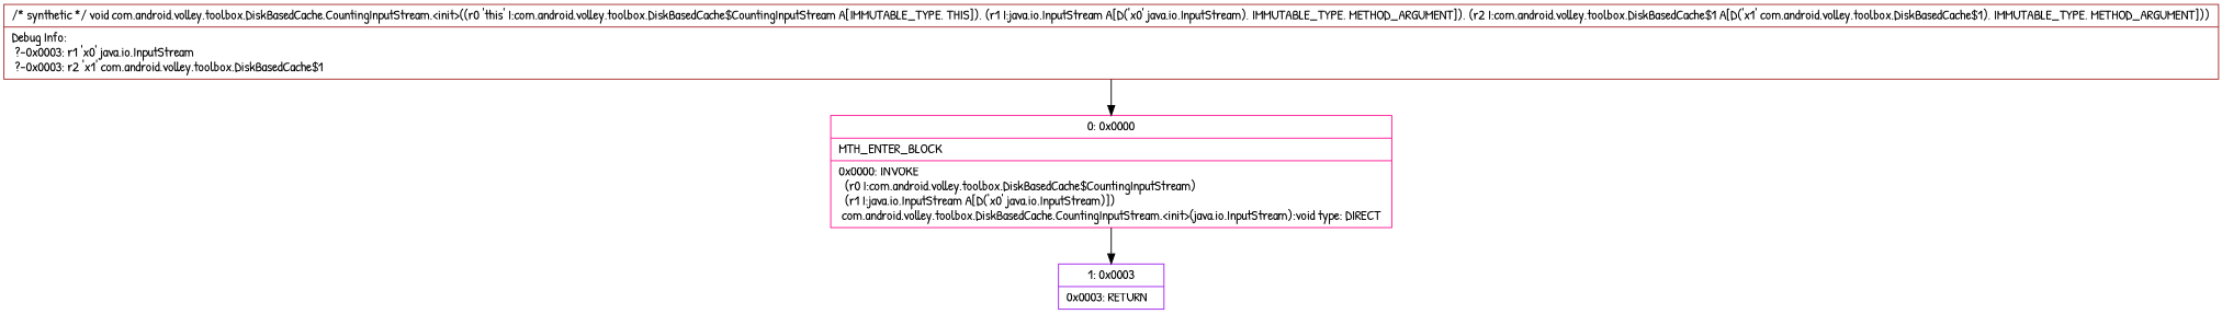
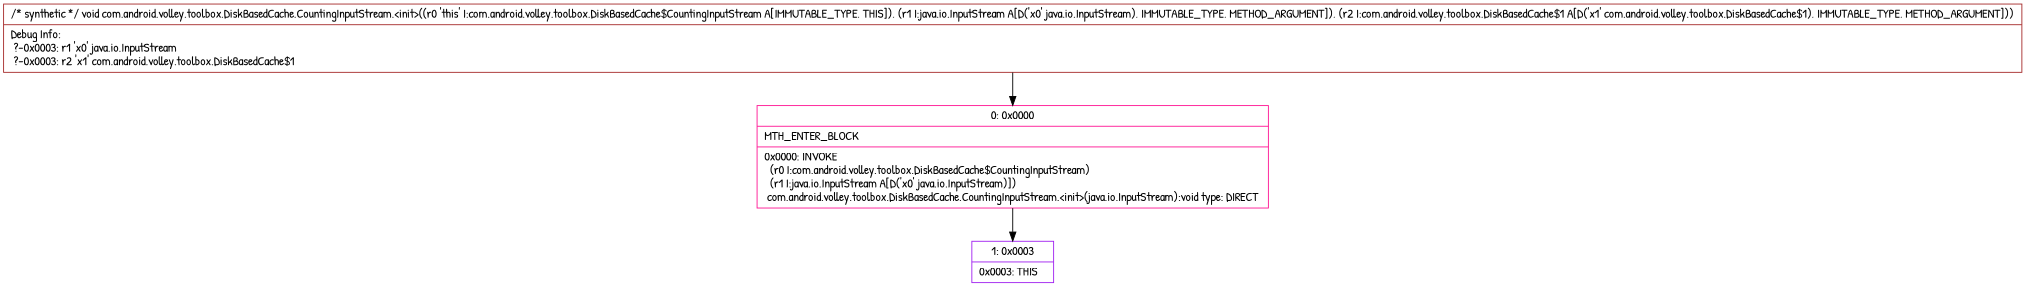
  digraph {
    fontname="Patrick Hand"
    node [shape=record fontname="Patrick Hand"]
    edge [fontname="Patrick Hand"]
    n1 [label="{0\:\ 0x0000|MTH_ENTER_BLOCK\l|0x0000: INVOKE  \l  (r0 I:com.android.volley.toolbox.DiskBasedCache$CountingInputStream)\l  (r1 I:java.io.InputStream A[D('x0' java.io.InputStream)])\l com.android.volley.toolbox.DiskBasedCache.CountingInputStream.\<init\>(java.io.InputStream):void type: DIRECT \l}" color=deeppink]
-   n2 [label="{1\:\ 0x0003|0x0003: RETURN   \l}" color=purple]
+   n2 [label="{1\:\ 0x0003|0x0003: THIS   \l}" color=purple]
    n3 [label="{\/* synthetic *\/ void com.android.volley.toolbox.DiskBasedCache.CountingInputStream.\<init\>((r0 'this' I:com.android.volley.toolbox.DiskBasedCache$CountingInputStream A[IMMUTABLE_TYPE, THIS]), (r1 I:java.io.InputStream A[D('x0' java.io.InputStream), IMMUTABLE_TYPE, METHOD_ARGUMENT]), (r2 I:com.android.volley.toolbox.DiskBasedCache$1 A[D('x1' com.android.volley.toolbox.DiskBasedCache$1), IMMUTABLE_TYPE, METHOD_ARGUMENT]))  | Debug Info:\l  ?\-0x0003: r1 'x0' java.io.InputStream\l  ?\-0x0003: r2 'x1' com.android.volley.toolbox.DiskBasedCache$1\l}" color=brown]
    n1 -> n2
    n3 -> n1
  }
